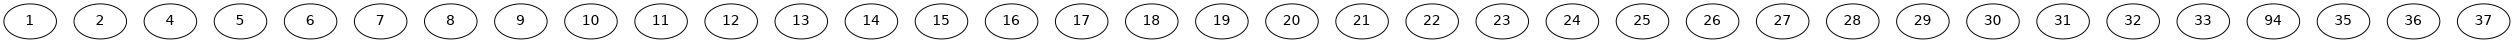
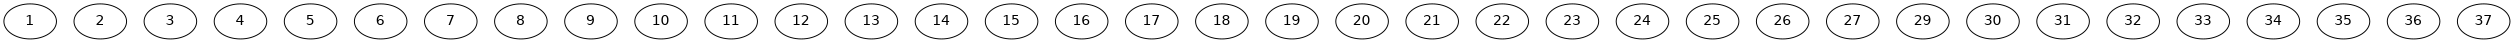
  digraph {
    fontname="DejaVu Sans"
    node [alpha=0.18 fontname="DejaVu Sans"]
    1 [expect_size=24401269681074556]
    2 [alpha=0.13 expect_size=47693431658025844736]
+   3 [alpha=0.02 expect_size=742605547994080000]
    4 [alpha=0.13 expect_size=15827236896732002]
    5 [alpha=0.11 expect_size=7576987773438425088]
    6 [expect_size=1632354769656829440]
    7 [alpha=0.10 expect_size=2453343694391490560]
    8 [alpha=0.14 expect_size=1298578548166672]
    9 [alpha=0.03 expect_size=278501486495793152000]
    10 [expect_size=6092679749327681536]
    11 [alpha=0.16 expect_size=88197373117952000]
    12 [alpha=0.19 expect_size=323232147912112734208]
    13 [alpha=0.03 expect_size=8355450813859794944]
    14 [alpha=0.17 expect_size=1758478118284282560512]
    15 [alpha=0.11 expect_size=2697362821898265600]
    16 [alpha=0.15 expect_size=4924535838301153280]
    17 [expect_size=565345662662673408]
    18 [alpha=0.01 expect_size=3137518227223494144]
    19 [alpha=0.13 expect_size=3576446949783452516352]
    20 [alpha=0.10 expect_size=73869660997024496]
    21 [alpha=0.14 expect_size=1140475912576303104000]
    22 [alpha=0.12 expect_size=434156524037383168]
    23 [expect_size=807811501938649858048]
    24 [alpha=0.15 expect_size=63385019546195272]
    25 [alpha=0.15 expect_size=874493138839957143552]
    26 [alpha=0.16 expect_size=18833858802080164]
    27 [alpha=0.19 expect_size=17553107113244566]
-   28 [alpha=0.05 expect_size=2478091538997940736]
    29 [alpha=0.06 expect_size=321178348683399360]
    30 [alpha=0.03 expect_size=128748806851202544]
    31 [alpha=0.20 expect_size=434891903054778880]
    32 [alpha=0.15 expect_size=58022004859070528]
    33 [alpha=0.10 expect_size=600677432677510912]
-   34 [alpha=0.19 expect_size=61547050284693504 label=94]
+   34 [alpha=0.19 expect_size=61547050284693504]
    35 [alpha=0.17 expect_size=9393071027838812160]
    36 [alpha=0.00 expect_size=4853022381389026304]
    37 [alpha=0.09 expect_size=895810871016908672]
  }
